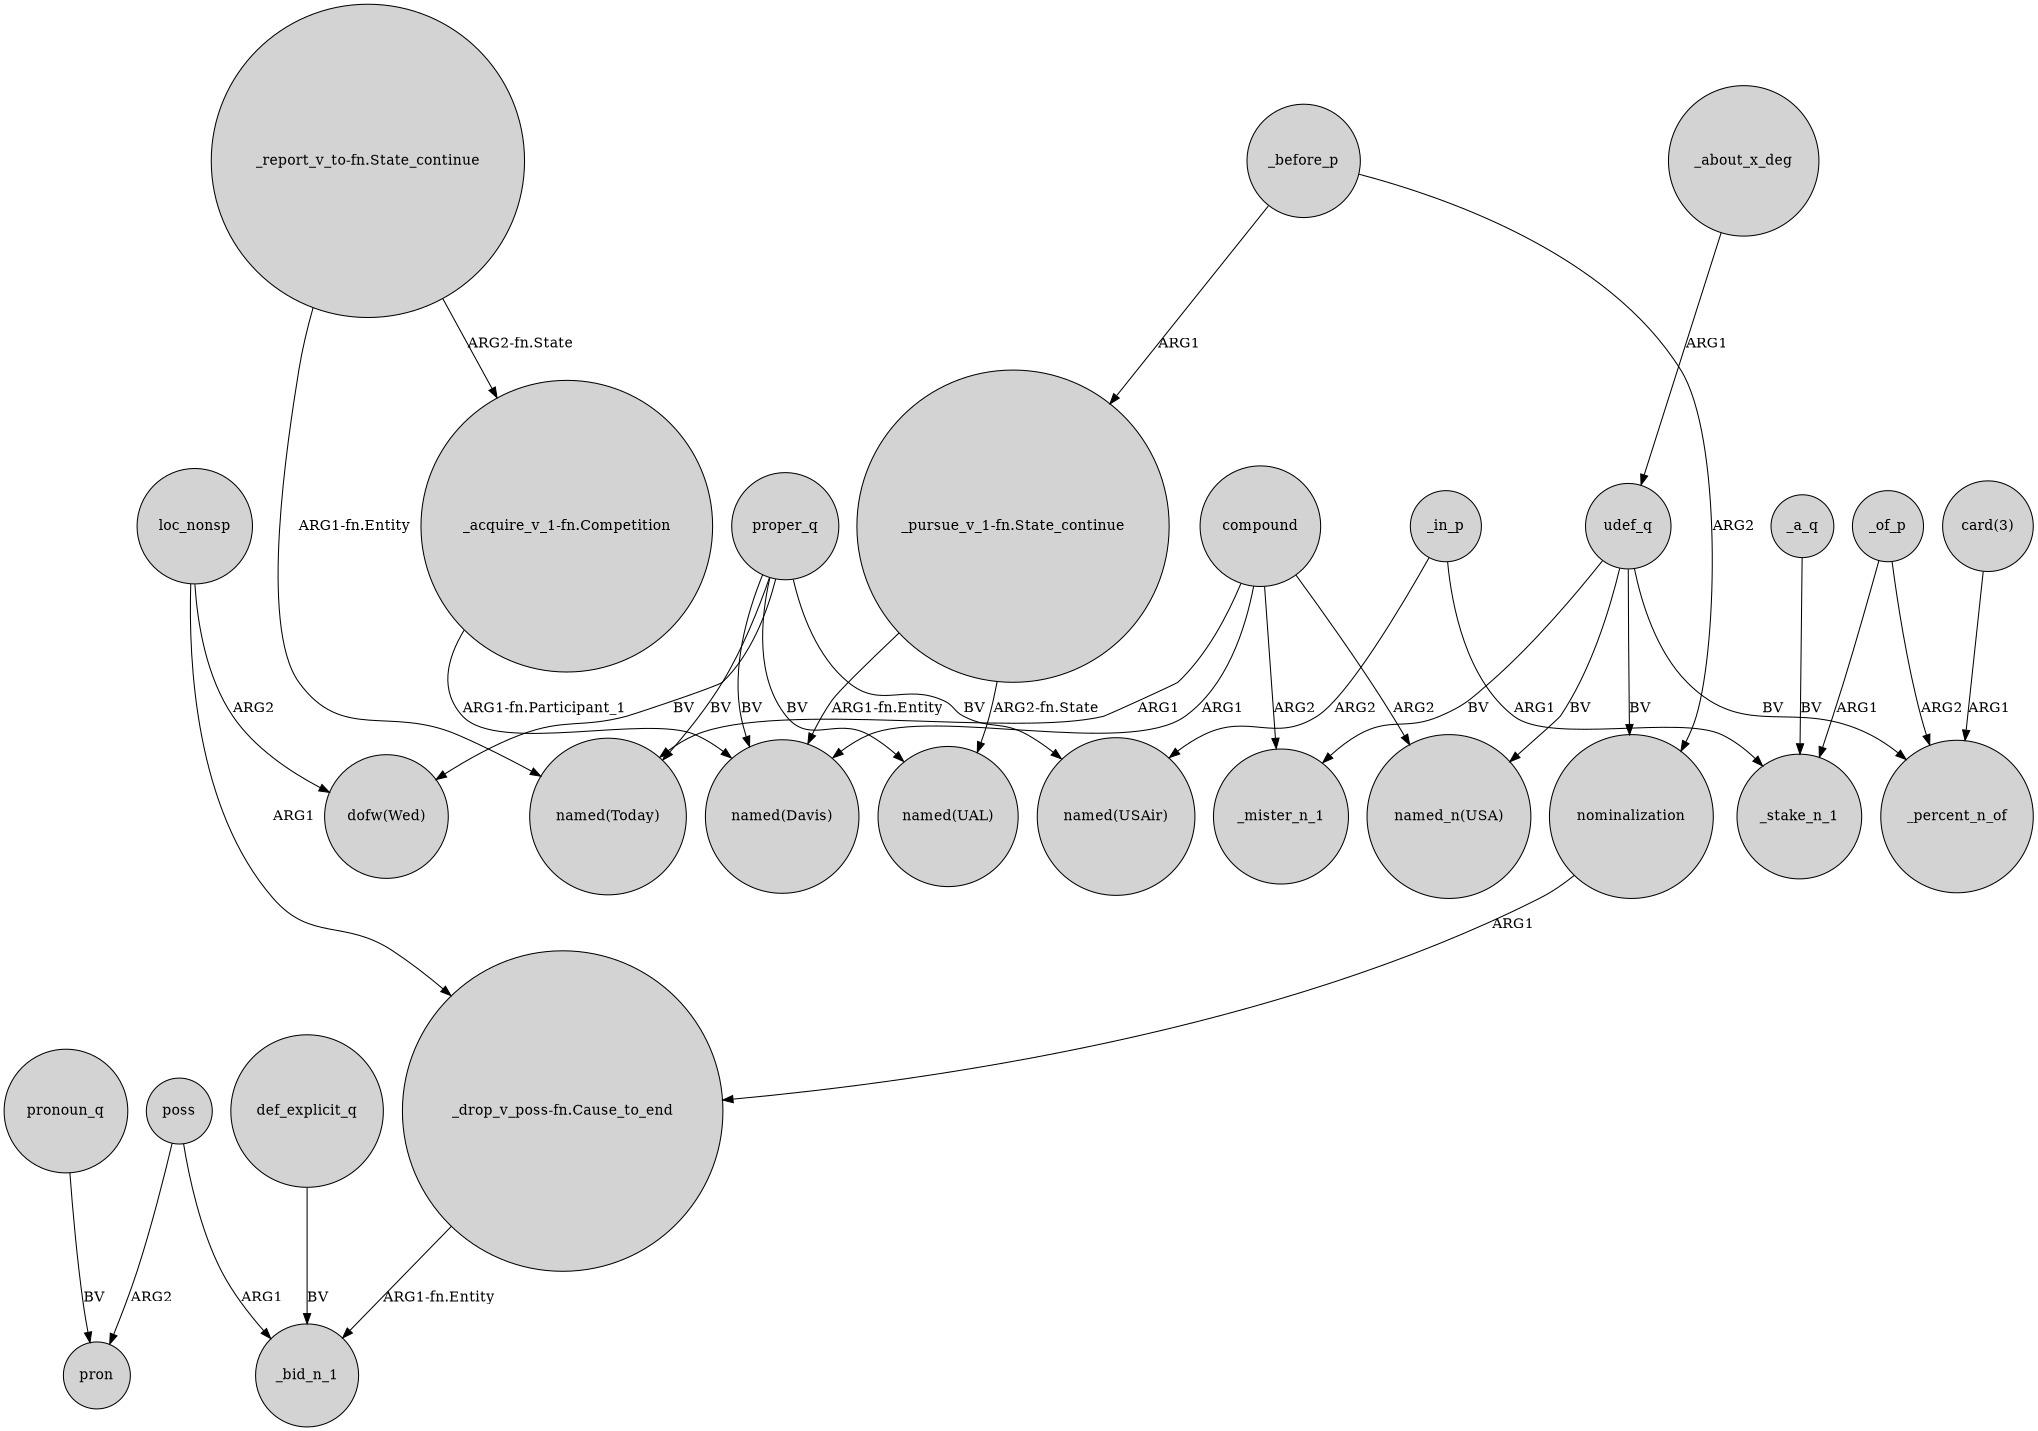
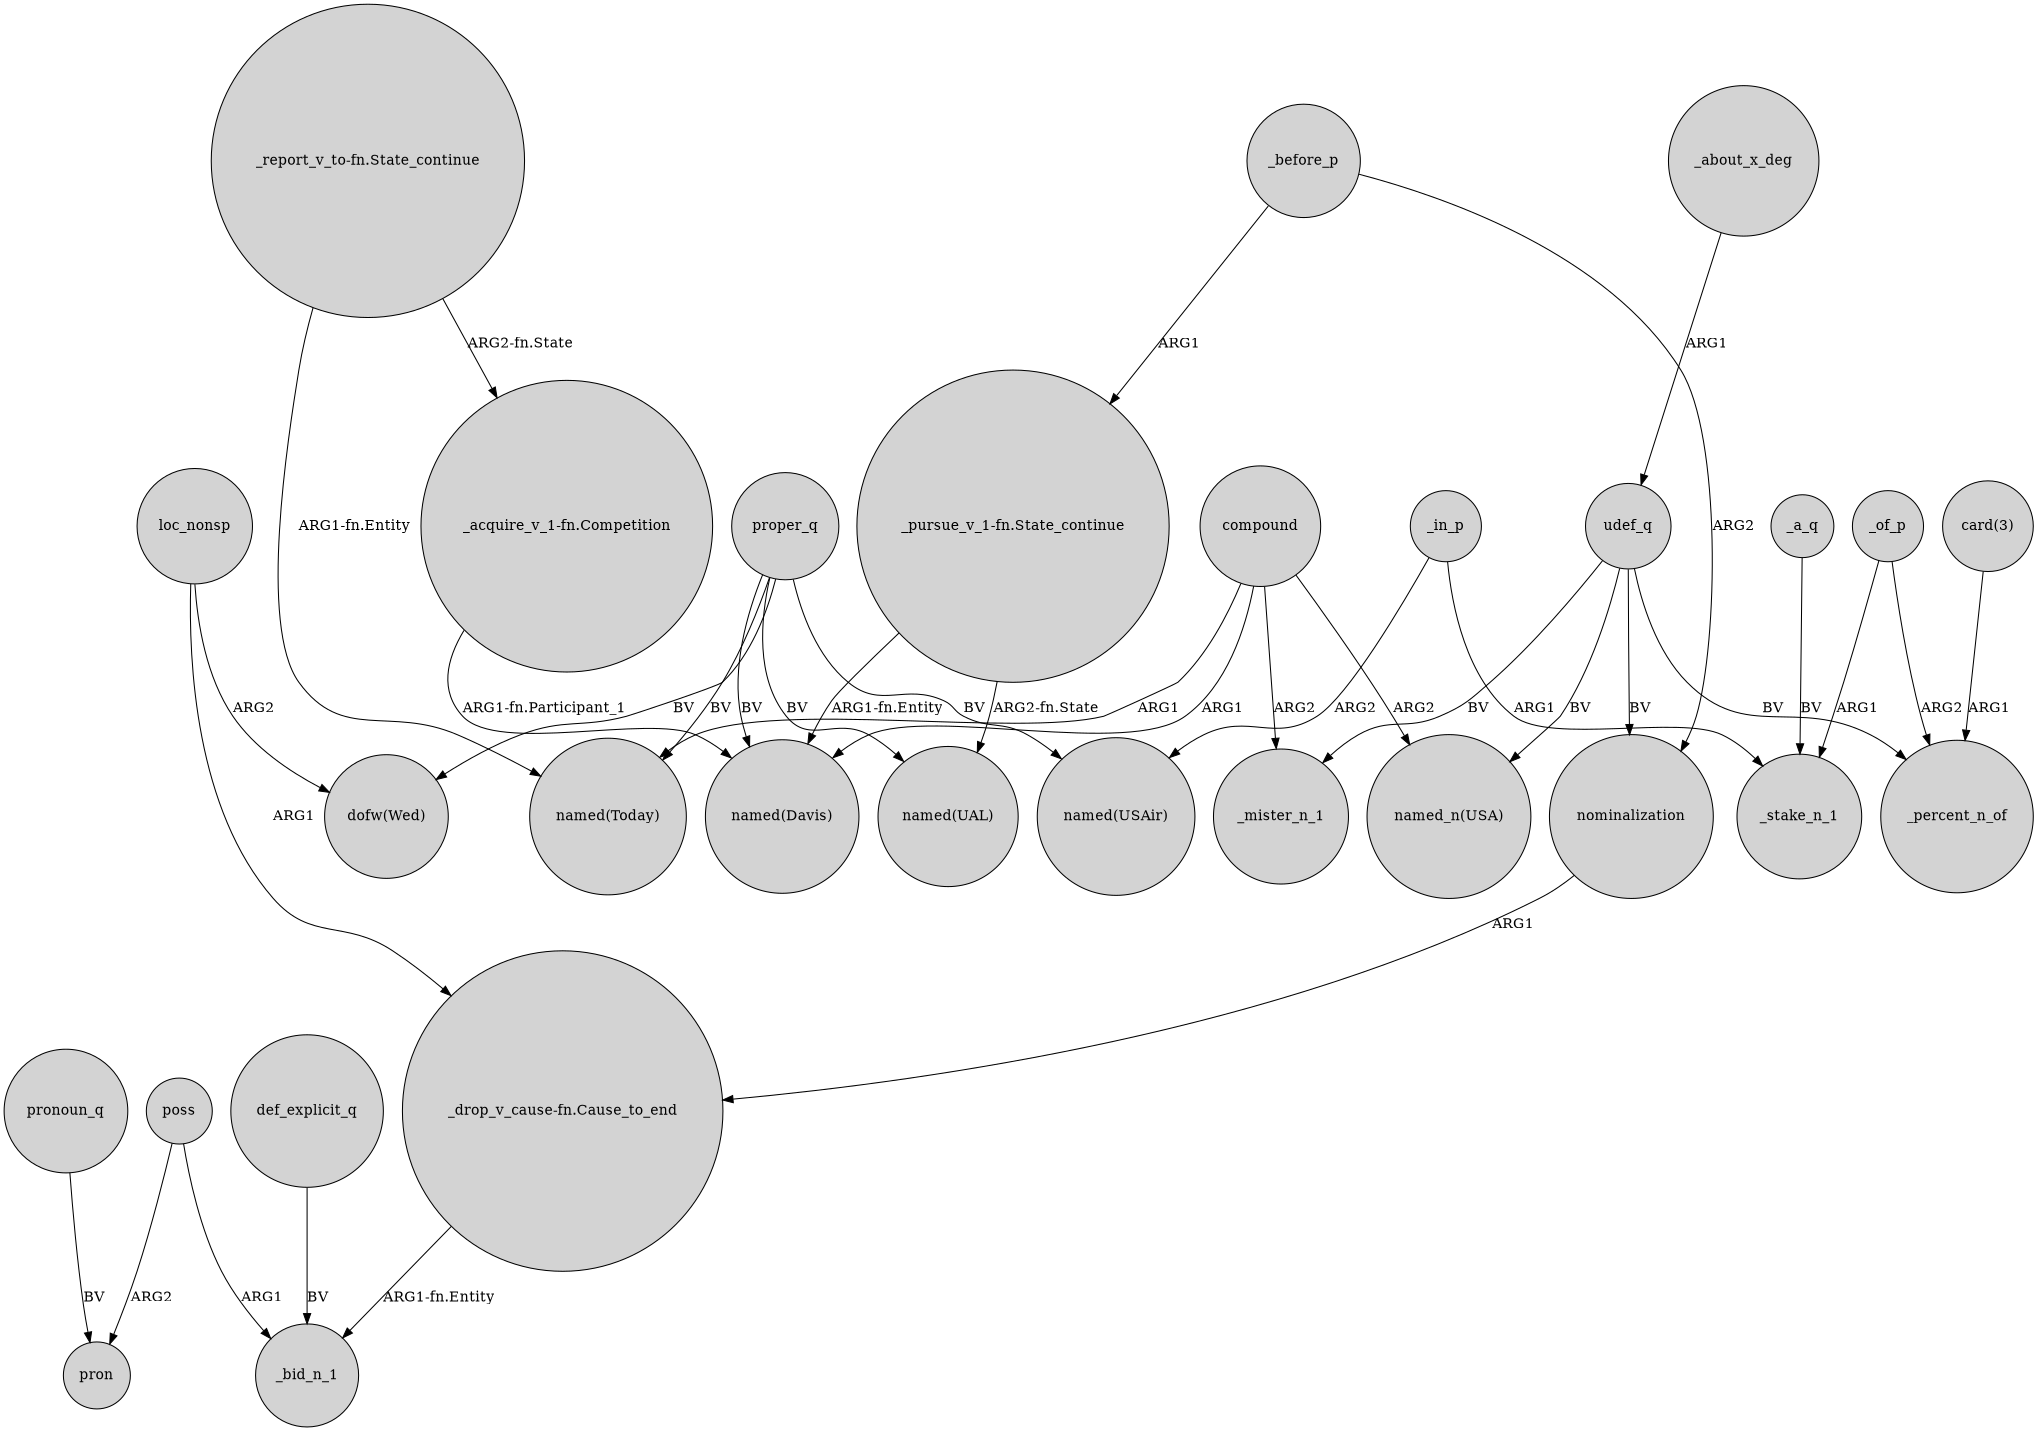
  digraph {
    node [shape=circle style=filled]
    compound
    _mister_n_1
    "named(Today)"
    "named_n(USA)"
    "named(Davis)"
    loc_nonsp
    "dofw(Wed)"
-   "_drop_v_cause-fn.Cause_to_end" [label="_drop_v_poss-fn.Cause_to_end"]
+   "_drop_v_cause-fn.Cause_to_end"
    _bid_n_1
    "_report_v_to-fn.State_continue"
    "_acquire_v_1-fn.Competition"
    poss
    pron
    _before_p
    nominalization
    "_pursue_v_1-fn.State_continue"
    "named(UAL)"
    udef_q
    _percent_n_of
    proper_q
    "named(USAir)"
    "card(3)"
    _in_p
    _stake_n_1
    _about_x_deg
    _of_p
    pronoun_q
    def_explicit_q
    _a_q
    compound -> _mister_n_1 [label=ARG2]
    compound -> "named(Today)" [label=ARG1]
    compound -> "named_n(USA)" [label=ARG2]
    compound -> "named(Davis)" [label=ARG1]
    loc_nonsp -> "dofw(Wed)" [label=ARG2]
    loc_nonsp -> "_drop_v_cause-fn.Cause_to_end" [label=ARG1]
    "_drop_v_cause-fn.Cause_to_end" -> _bid_n_1 [label="ARG1-fn.Entity"]
    "_report_v_to-fn.State_continue" -> "named(Today)" [label="ARG1-fn.Entity"]
    "_report_v_to-fn.State_continue" -> "_acquire_v_1-fn.Competition" [label="ARG2-fn.State"]
    "_acquire_v_1-fn.Competition" -> "named(Davis)" [label="ARG1-fn.Participant_1"]
    poss -> _bid_n_1 [label=ARG1]
    poss -> pron [label=ARG2]
    _before_p -> nominalization [label=ARG2]
    _before_p -> "_pursue_v_1-fn.State_continue" [label=ARG1]
    nominalization -> "_drop_v_cause-fn.Cause_to_end" [label=ARG1]
    "_pursue_v_1-fn.State_continue" -> "named(Davis)" [label="ARG1-fn.Entity"]
    "_pursue_v_1-fn.State_continue" -> "named(UAL)" [label="ARG2-fn.State"]
    udef_q -> _mister_n_1 [label=BV]
    udef_q -> "named_n(USA)" [label=BV]
    udef_q -> nominalization [label=BV]
    udef_q -> _percent_n_of [label=BV]
    proper_q -> "named(Today)" [label=BV]
    proper_q -> "named(Davis)" [label=BV]
    proper_q -> "dofw(Wed)" [label=BV]
    proper_q -> "named(UAL)" [label=BV]
    proper_q -> "named(USAir)" [label=BV]
    "card(3)" -> _percent_n_of [label=ARG1]
    _in_p -> "named(USAir)" [label=ARG2]
    _in_p -> _stake_n_1 [label=ARG1]
    _about_x_deg -> udef_q [label=ARG1]
    _of_p -> _percent_n_of [label=ARG2]
    _of_p -> _stake_n_1 [label=ARG1]
    pronoun_q -> pron [label=BV]
    def_explicit_q -> _bid_n_1 [label=BV]
    _a_q -> _stake_n_1 [label=BV]
  }
